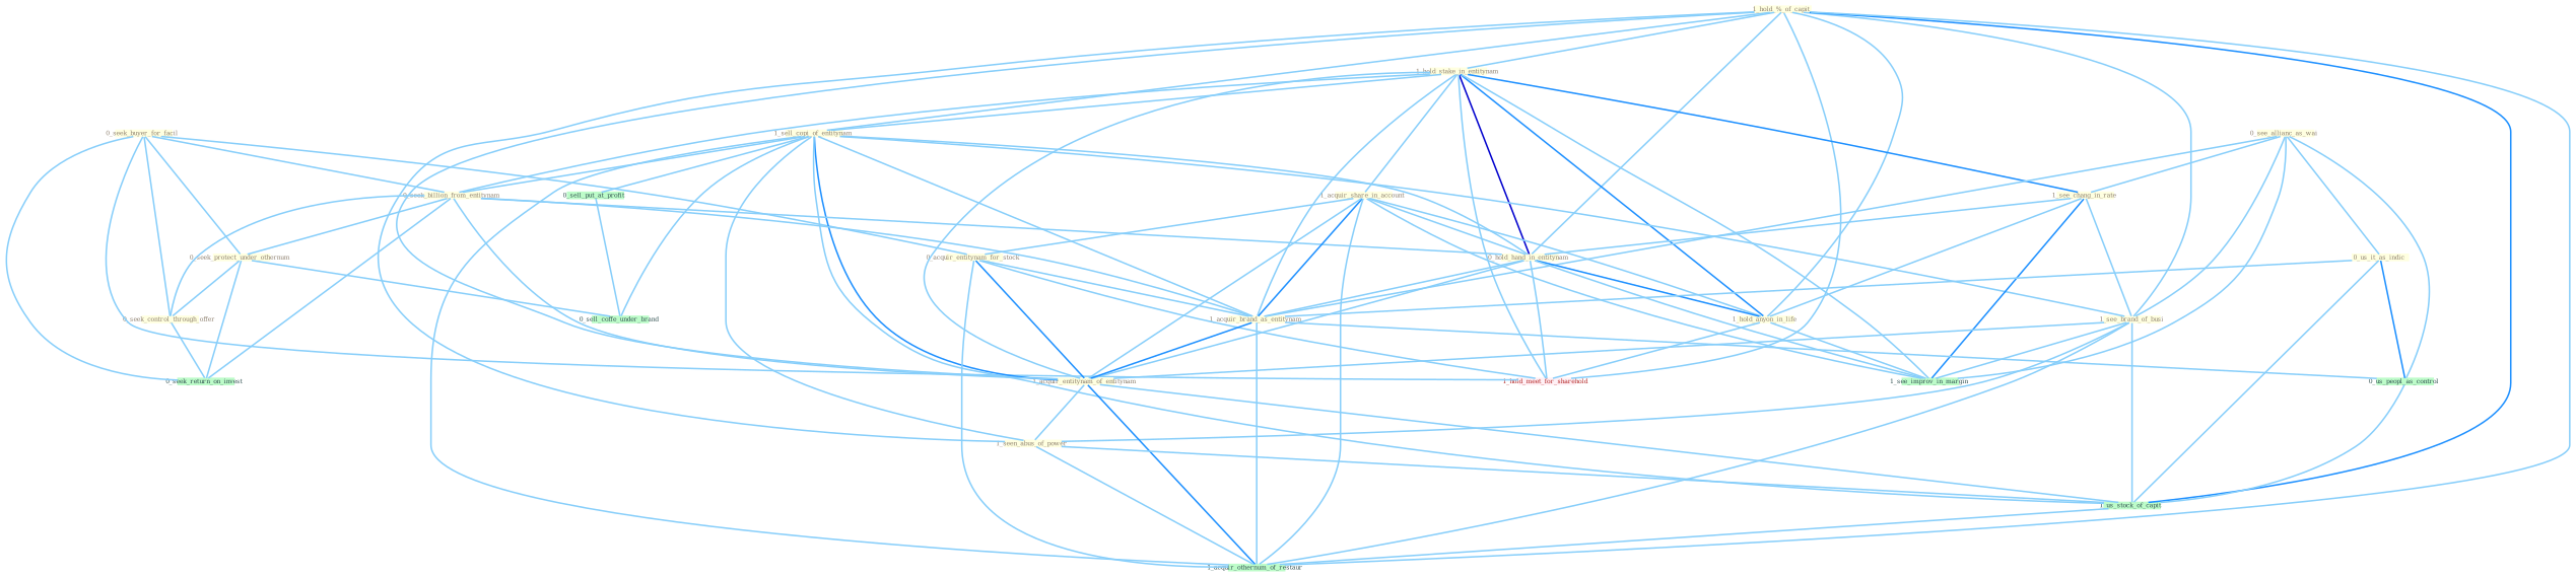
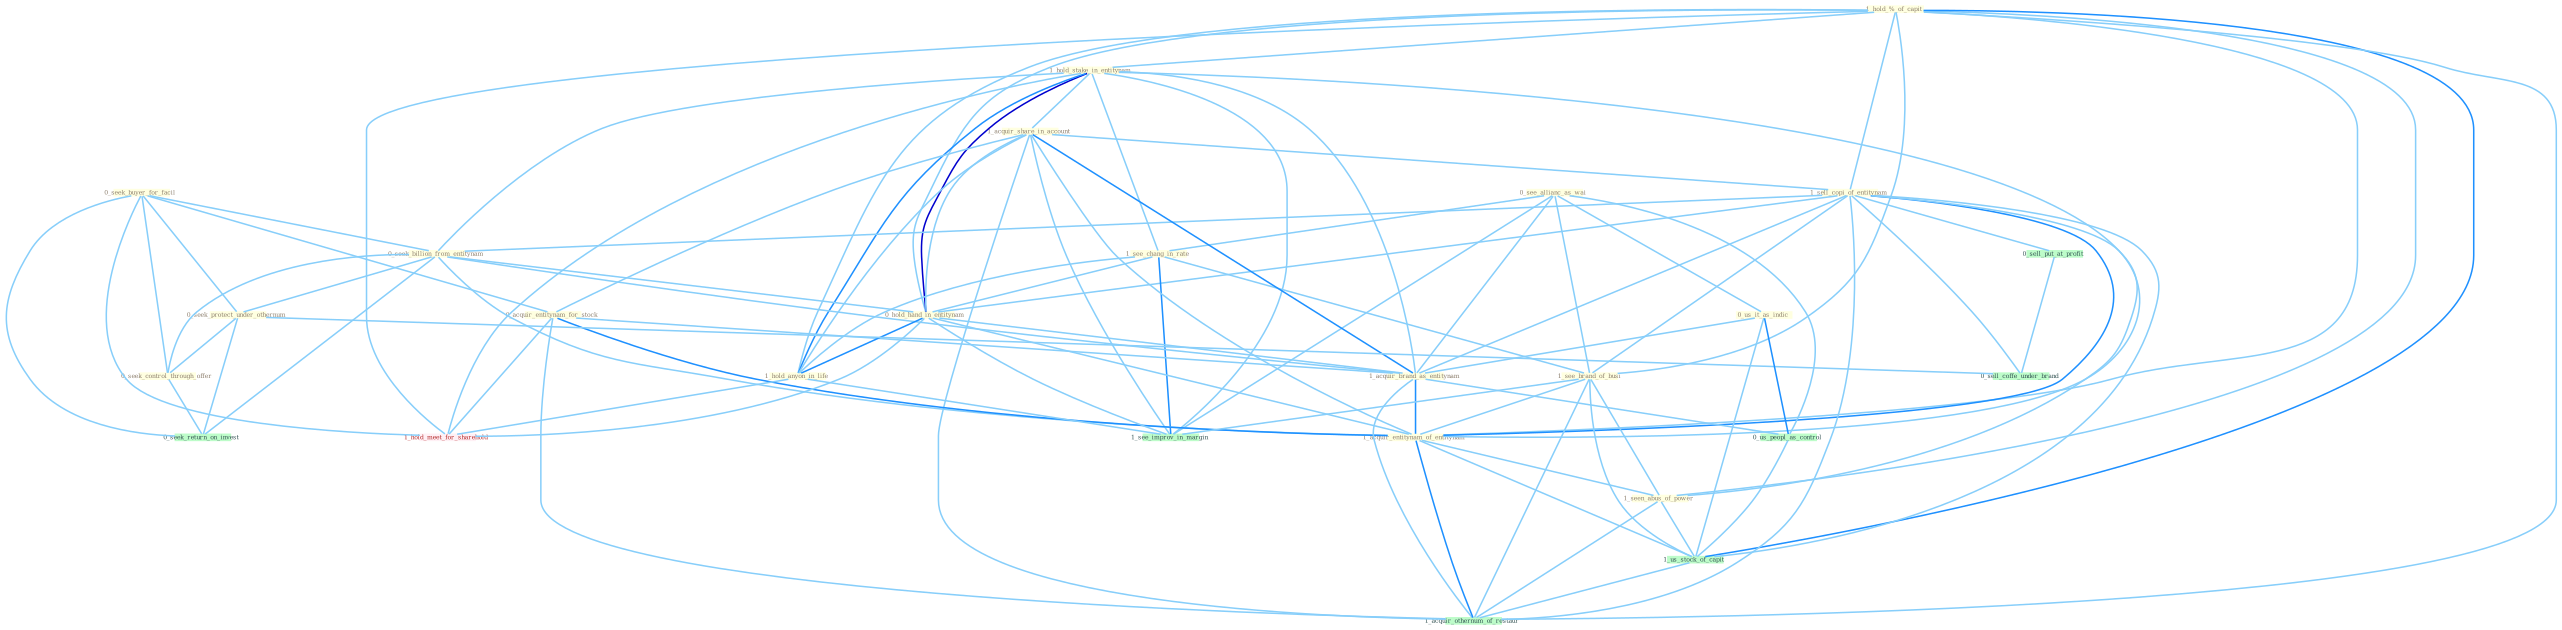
  graph {
    node [color="#ffffe0" fixedsize=true fontcolor="#8b7d6b" fontsize=4 shape=polygon style=filled]
    edge [color="#87cefa" w=1]
    "0_seek_buyer_for_facil " [height=.06 width=.5]
    "1_hold_%_of_capit " [height=.06 width=.5]
    "1_hold_stake_in_entitynam " [height=.06 width=.5]
    "1_sell_copi_of_entitynam " [height=.06 width=.5]
    "0_see_allianc_as_wai " [height=.06 width=.5]
    "1_see_chang_in_rate " [height=.06 width=.5]
    "0_seek_billion_from_entitynam " [height=.06 width=.5]
    "1_acquir_share_in_account " [height=.06 width=.5]
    "0_acquir_entitynam_for_stock " [height=.06 width=.5]
    "0_hold_hand_in_entitynam " [height=.06 width=.5]
    "0_seek_protect_under_othernum " [height=.06 width=.5]
    "1_hold_anyon_in_life " [height=.06 width=.5]
    "0_us_it_as_indic " [height=.06 width=.5]
    "1_acquir_brand_as_entitynam " [height=.06 width=.5]
    n15 [height=.06 label="1_see_brand_of_busi" width=.5]
    "0_seek_control_through_offer " [height=.06 width=.5]
    "1_acquir_entitynam_of_entitynam " [height=.06 width=.5]
    "1_seen_abus_of_power " [height=.06 width=.5]
    "1_hold_meet_for_sharehold " [color="#fff0f5" fontcolor="#b22222" height=.06 width=.5]
    "0_seek_return_on_invest " [color="#BDFCC9" fontcolor="#2f4f4f" height=.06 width=.5]
    "1_us_stock_of_capit " [color="#BDFCC9" fontcolor="#2f4f4f" height=.06 width=.5]
    "1_acquir_othernum_of_restaur " [color="#BDFCC9" fontcolor="#2f4f4f" height=.06 width=.5]
    "1_see_improv_in_margin " [color="#BDFCC9" fontcolor="#2f4f4f" height=.06 width=.5]
    "0_sell_put_at_profit " [color="#BDFCC9" fontcolor="#2f4f4f" height=.06 width=.5]
    "0_sell_coffe_under_brand " [color="#BDFCC9" fontcolor="#2f4f4f" height=.06 width=.5]
    "0_us_peopl_as_control " [color="#BDFCC9" fontcolor="#2f4f4f" height=.06 width=.5]
    subgraph sub_1 {
      "0_seek_buyer_for_facil "
      "1_hold_%_of_capit "
      "1_hold_stake_in_entitynam "
      "1_sell_copi_of_entitynam "
      "0_see_allianc_as_wai "
      "1_see_chang_in_rate "
      "0_seek_billion_from_entitynam "
      "1_acquir_share_in_account "
      "0_acquir_entitynam_for_stock "
      "0_hold_hand_in_entitynam "
      "0_seek_protect_under_othernum "
      "1_hold_anyon_in_life "
      "0_us_it_as_indic "
      "1_acquir_brand_as_entitynam "
      n15
      "0_seek_control_through_offer "
      "1_acquir_entitynam_of_entitynam "
      "1_seen_abus_of_power "
    }
    subgraph sub_2 {
      "1_hold_meet_for_sharehold "
    }
    "0_seek_buyer_for_facil " -- "0_seek_billion_from_entitynam "
    "0_seek_buyer_for_facil " -- "0_acquir_entitynam_for_stock "
    "0_seek_buyer_for_facil " -- "0_seek_protect_under_othernum "
    "0_seek_buyer_for_facil " -- "0_seek_control_through_offer "
    "0_seek_buyer_for_facil " -- "1_hold_meet_for_sharehold "
    "0_seek_buyer_for_facil " -- "0_seek_return_on_invest "
    "1_hold_%_of_capit " -- "1_hold_stake_in_entitynam "
    "1_hold_%_of_capit " -- "1_sell_copi_of_entitynam "
    "1_hold_%_of_capit " -- "0_hold_hand_in_entitynam "
    "1_hold_%_of_capit " -- "1_hold_anyon_in_life "
    "1_hold_%_of_capit " -- n15
    "1_hold_%_of_capit " -- "1_acquir_entitynam_of_entitynam "
    "1_hold_%_of_capit " -- "1_seen_abus_of_power "
    "1_hold_%_of_capit " -- "1_hold_meet_for_sharehold "
    "1_hold_%_of_capit " -- "1_us_stock_of_capit " [color="#1e90ff" w=2]
    "1_hold_%_of_capit " -- "1_acquir_othernum_of_restaur "
-   "1_hold_stake_in_entitynam " -- "1_sell_copi_of_entitynam "
-   "1_hold_stake_in_entitynam " -- "1_see_chang_in_rate " [color="#1e90ff"]
+   "1_acquir_share_in_account " -- "1_sell_copi_of_entitynam "
+   "1_hold_stake_in_entitynam " -- "1_see_chang_in_rate "
    "1_hold_stake_in_entitynam " -- "0_seek_billion_from_entitynam "
    "1_hold_stake_in_entitynam " -- "1_acquir_share_in_account "
    "1_hold_stake_in_entitynam " -- "0_hold_hand_in_entitynam " [color="#0000cd" w=3]
    "1_hold_stake_in_entitynam " -- "1_hold_anyon_in_life " [color="#1e90ff" w=2]
    "1_hold_stake_in_entitynam " -- "1_acquir_brand_as_entitynam "
    "1_hold_stake_in_entitynam " -- "1_acquir_entitynam_of_entitynam "
    "1_hold_stake_in_entitynam " -- "1_hold_meet_for_sharehold "
    "1_hold_stake_in_entitynam " -- "1_see_improv_in_margin "
    "1_sell_copi_of_entitynam " -- "0_seek_billion_from_entitynam "
    "1_sell_copi_of_entitynam " -- "0_hold_hand_in_entitynam "
    "1_sell_copi_of_entitynam " -- "1_acquir_brand_as_entitynam "
    "1_sell_copi_of_entitynam " -- n15
    "1_sell_copi_of_entitynam " -- "1_acquir_entitynam_of_entitynam " [color="#1e90ff" w=2]
    "1_sell_copi_of_entitynam " -- "1_seen_abus_of_power "
    "1_sell_copi_of_entitynam " -- "1_us_stock_of_capit "
    "1_sell_copi_of_entitynam " -- "1_acquir_othernum_of_restaur "
    "1_sell_copi_of_entitynam " -- "0_sell_put_at_profit "
    "1_sell_copi_of_entitynam " -- "0_sell_coffe_under_brand "
    "0_see_allianc_as_wai " -- "1_see_chang_in_rate "
    "0_see_allianc_as_wai " -- "0_us_it_as_indic "
    "0_see_allianc_as_wai " -- "1_acquir_brand_as_entitynam "
    "0_see_allianc_as_wai " -- n15
    "0_see_allianc_as_wai " -- "1_see_improv_in_margin "
    "0_see_allianc_as_wai " -- "0_us_peopl_as_control "
    "1_see_chang_in_rate " -- "0_hold_hand_in_entitynam "
    "1_see_chang_in_rate " -- "1_hold_anyon_in_life "
    "1_see_chang_in_rate " -- n15
    "1_see_chang_in_rate " -- "1_see_improv_in_margin " [color="#1e90ff" w=2]
    "0_seek_billion_from_entitynam " -- "0_hold_hand_in_entitynam "
    "0_seek_billion_from_entitynam " -- "0_seek_protect_under_othernum "
    "0_seek_billion_from_entitynam " -- "1_acquir_brand_as_entitynam "
    "0_seek_billion_from_entitynam " -- "0_seek_control_through_offer "
    "0_seek_billion_from_entitynam " -- "1_acquir_entitynam_of_entitynam "
    "0_seek_billion_from_entitynam " -- "0_seek_return_on_invest "
    "1_acquir_share_in_account " -- "0_acquir_entitynam_for_stock "
    "1_acquir_share_in_account " -- "0_hold_hand_in_entitynam "
    "1_acquir_share_in_account " -- "1_hold_anyon_in_life "
    "1_acquir_share_in_account " -- "1_acquir_brand_as_entitynam " [color="#1e90ff"]
    "1_acquir_share_in_account " -- "1_acquir_entitynam_of_entitynam "
    "1_acquir_share_in_account " -- "1_acquir_othernum_of_restaur "
    "1_acquir_share_in_account " -- "1_see_improv_in_margin "
    "0_acquir_entitynam_for_stock " -- "1_acquir_brand_as_entitynam "
    "0_acquir_entitynam_for_stock " -- "1_acquir_entitynam_of_entitynam " [color="#1e90ff" w=2]
    "0_acquir_entitynam_for_stock " -- "1_hold_meet_for_sharehold "
    "0_acquir_entitynam_for_stock " -- "1_acquir_othernum_of_restaur "
    "0_hold_hand_in_entitynam " -- "1_hold_anyon_in_life " [color="#1e90ff" w=2]
    "0_hold_hand_in_entitynam " -- "1_acquir_brand_as_entitynam "
    "0_hold_hand_in_entitynam " -- "1_acquir_entitynam_of_entitynam "
    "0_hold_hand_in_entitynam " -- "1_hold_meet_for_sharehold "
    "0_hold_hand_in_entitynam " -- "1_see_improv_in_margin "
    "0_seek_protect_under_othernum " -- "0_seek_control_through_offer "
    "0_seek_protect_under_othernum " -- "0_seek_return_on_invest "
    "0_seek_protect_under_othernum " -- "0_sell_coffe_under_brand "
    "1_hold_anyon_in_life " -- "1_hold_meet_for_sharehold "
    "1_hold_anyon_in_life " -- "1_see_improv_in_margin "
    "0_us_it_as_indic " -- "1_acquir_brand_as_entitynam "
    "0_us_it_as_indic " -- "1_us_stock_of_capit "
    "0_us_it_as_indic " -- "0_us_peopl_as_control " [color="#1e90ff" w=2]
    "1_acquir_brand_as_entitynam " -- "1_acquir_entitynam_of_entitynam " [color="#1e90ff" w=2]
    "1_acquir_brand_as_entitynam " -- "1_acquir_othernum_of_restaur "
    "1_acquir_brand_as_entitynam " -- "0_us_peopl_as_control "
    n15 -- "1_acquir_entitynam_of_entitynam "
    n15 -- "1_seen_abus_of_power "
    n15 -- "1_us_stock_of_capit "
    n15 -- "1_acquir_othernum_of_restaur "
    n15 -- "1_see_improv_in_margin "
    "0_seek_control_through_offer " -- "0_seek_return_on_invest "
    "1_acquir_entitynam_of_entitynam " -- "1_seen_abus_of_power "
    "1_acquir_entitynam_of_entitynam " -- "1_us_stock_of_capit "
    "1_acquir_entitynam_of_entitynam " -- "1_acquir_othernum_of_restaur " [color="#1e90ff" w=2]
    "1_seen_abus_of_power " -- "1_us_stock_of_capit "
    "1_seen_abus_of_power " -- "1_acquir_othernum_of_restaur "
    "1_us_stock_of_capit " -- "1_acquir_othernum_of_restaur "
    "0_sell_put_at_profit " -- "0_sell_coffe_under_brand "
    "0_us_peopl_as_control " -- "1_us_stock_of_capit "
  }
